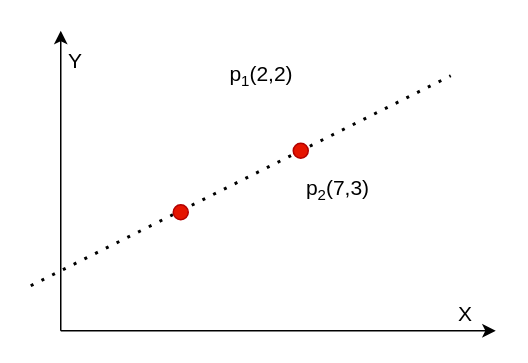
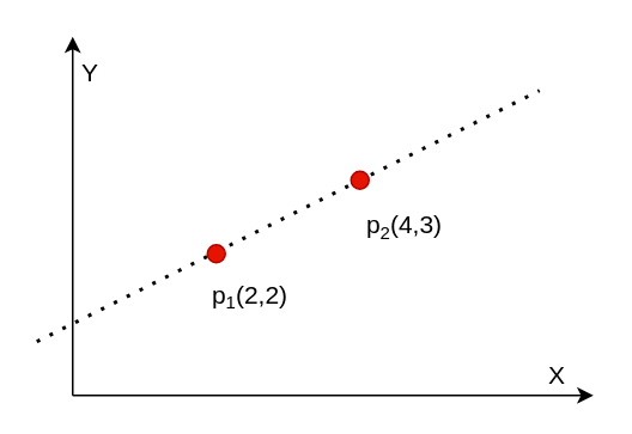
  <mxCell id="0" />
  <mxCell id="1" parent="0" />
  <mxCell id="2" value="" style="endArrow=none;dashed=1;html=1;dashPattern=1 3;strokeWidth=2;" parent="1" edge="1"><mxGeometry width="50" height="50" relative="1" as="geometry"><mxPoint x="20" y="190" as="sourcePoint" /><mxPoint x="300" y="50" as="targetPoint" /></mxGeometry></mxCell>
  <mxCell id="3" value="" style="endArrow=classic;html=1;" parent="1" edge="1"><mxGeometry width="50" height="50" relative="1" as="geometry"><mxPoint x="40" y="220" as="sourcePoint" /><mxPoint x="330" y="220" as="targetPoint" /></mxGeometry></mxCell>
  <mxCell id="4" value="" style="endArrow=classic;html=1;" parent="1" edge="1"><mxGeometry width="50" height="50" relative="1" as="geometry"><mxPoint x="40" y="220" as="sourcePoint" /><mxPoint x="40" y="20" as="targetPoint" /></mxGeometry></mxCell>
  <mxCell id="5" value="" style="ellipse;whiteSpace=wrap;html=1;aspect=fixed;fillColor=#e51400;strokeColor=#B20000;fontColor=#ffffff;" parent="1" vertex="1"><mxGeometry x="115" y="136" width="10" height="10" as="geometry" /></mxCell>
  <mxCell id="6" value="" style="ellipse;whiteSpace=wrap;html=1;aspect=fixed;fillColor=#e51400;strokeColor=#B20000;fontColor=#ffffff;" parent="1" vertex="1"><mxGeometry x="195" y="95" width="10" height="10" as="geometry" /></mxCell>
- <mxCell id="7" value="p&lt;sub&gt;&lt;font style=&quot;font-size: 10px&quot;&gt;1&lt;/font&gt;&lt;/sub&gt;(2,2)" style="text;html=1;strokeColor=none;fillColor=none;align=center;verticalAlign=middle;whiteSpace=wrap;rounded=0;fontSize=14;" parent="1" vertex="1"><mxGeometry x="144" y="40" width="60" height="20" as="geometry" /></mxCell>
- <mxCell id="8" value="p&lt;sub&gt;&lt;font style=&quot;font-size: 10px&quot;&gt;2&lt;/font&gt;&lt;/sub&gt;(7,3)" style="text;html=1;strokeColor=none;fillColor=none;align=center;verticalAlign=middle;whiteSpace=wrap;rounded=0;fontSize=14;" parent="1" vertex="1"><mxGeometry x="195" y="116" width="60" height="20" as="geometry" /></mxCell>
+ <mxCell id="7" value="p&lt;sub&gt;&lt;font style=&quot;font-size: 10px&quot;&gt;1&lt;/font&gt;&lt;/sub&gt;(2,2)" style="text;html=1;strokeColor=none;fillColor=none;align=center;verticalAlign=middle;whiteSpace=wrap;rounded=0;fontSize=14;" parent="1" vertex="1"><mxGeometry x="109" y="155" width="60" height="20" as="geometry" /></mxCell>
+ <mxCell id="8" value="p&lt;sub&gt;&lt;font style=&quot;font-size: 10px&quot;&gt;2&lt;/font&gt;&lt;/sub&gt;(4,3)" style="text;html=1;strokeColor=none;fillColor=none;align=center;verticalAlign=middle;whiteSpace=wrap;rounded=0;fontSize=14;" parent="1" vertex="1"><mxGeometry x="195" y="116" width="60" height="20" as="geometry" /></mxCell>
  <mxCell id="9" value="X" style="text;html=1;strokeColor=none;fillColor=none;align=center;verticalAlign=middle;whiteSpace=wrap;rounded=0;fontSize=14;" parent="1" vertex="1"><mxGeometry x="290" y="199" width="40" height="20" as="geometry" /></mxCell>
  <mxCell id="10" value="Y" style="text;html=1;strokeColor=none;fillColor=none;align=center;verticalAlign=middle;whiteSpace=wrap;rounded=0;fontSize=14;" parent="1" vertex="1"><mxGeometry x="30" y="30" width="40" height="20" as="geometry" /></mxCell>
